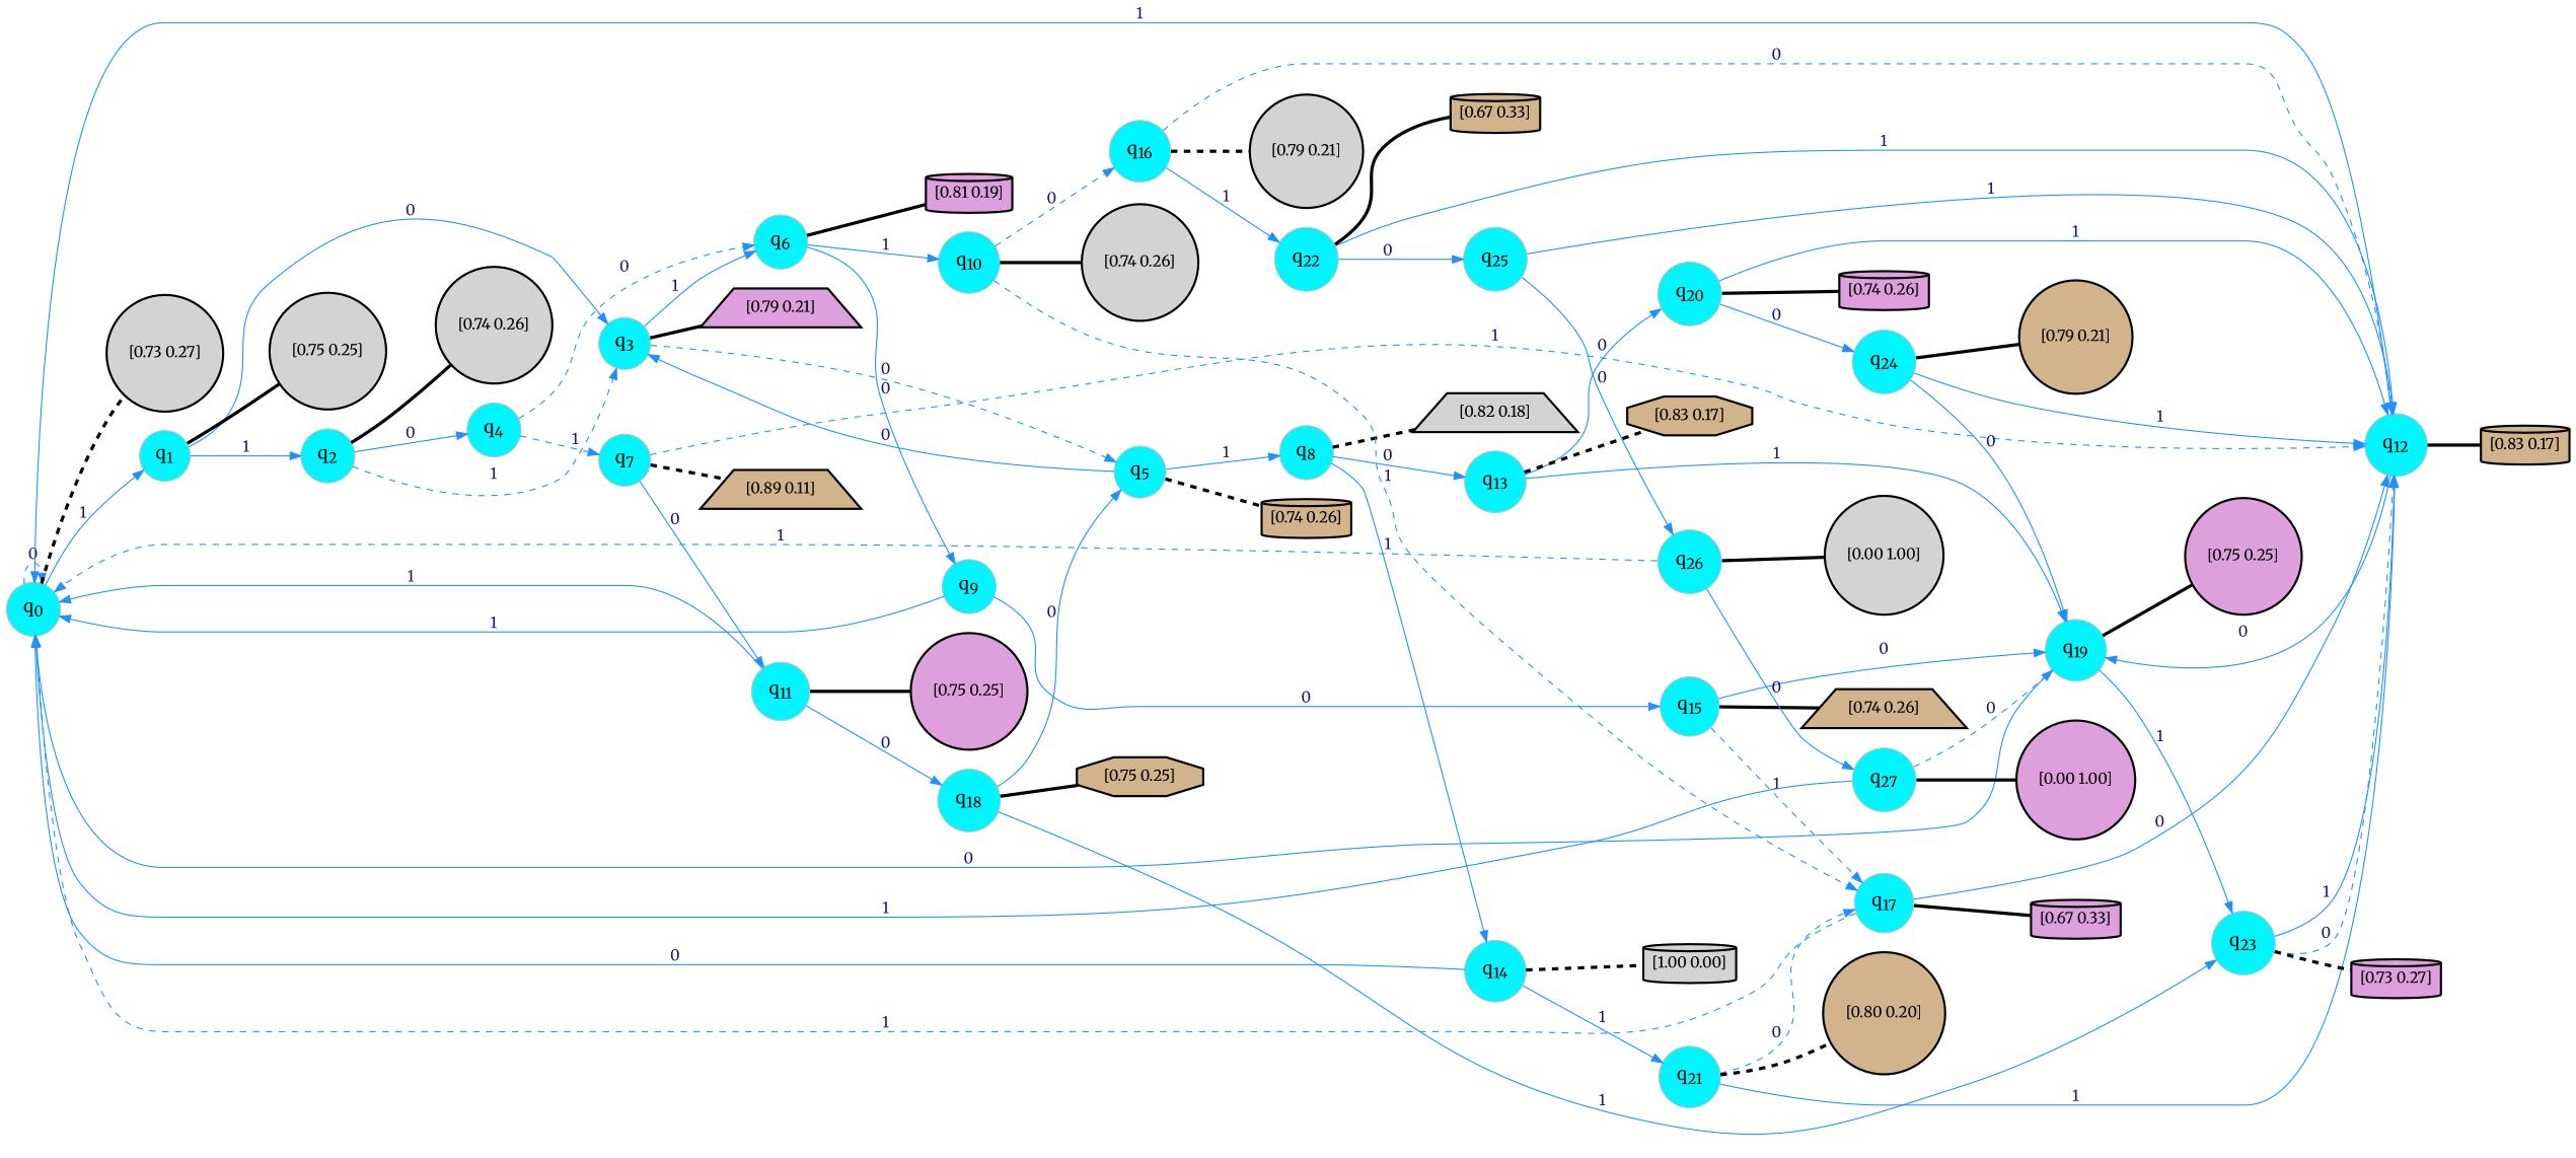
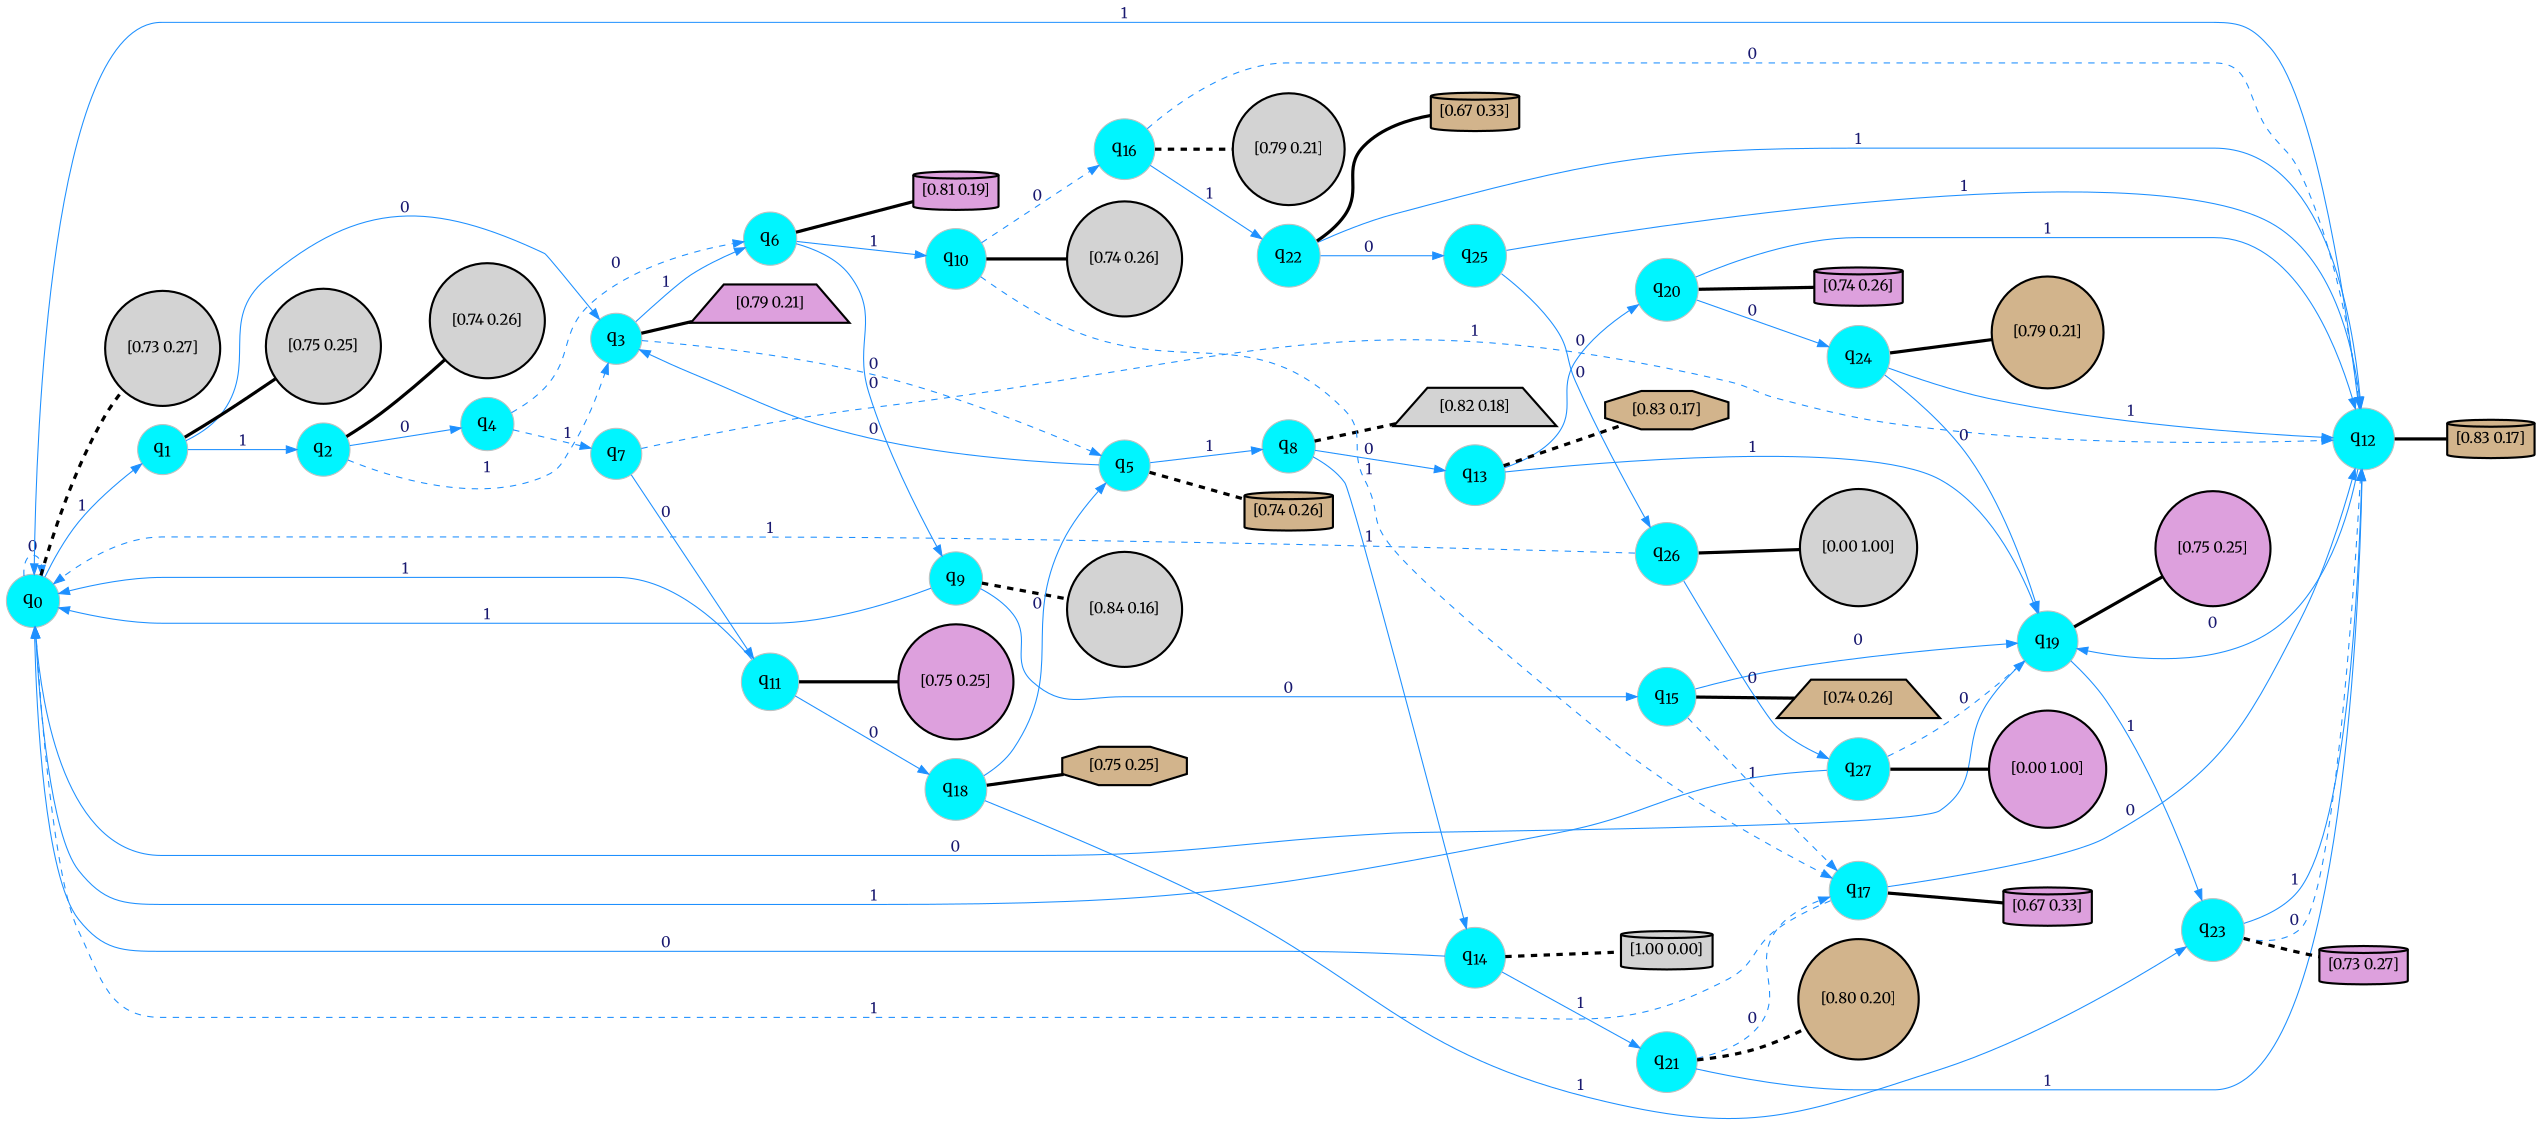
  digraph {
    fontname=Merriweather
    rankdir=LR
    node [color=gray fillcolor=turquoise1 fontcolor=black fontname=Merriweather fontsize=16 fontweight=bold shape=circle style=filled]
    edge [arrowsize=1 color=dodgerblue1 fontcolor=midnightblue fontname=Merriweather fontweight=bold penwidth=1 style=solid weight=20]
    n1 [label=<q<SUB>0</SUB>>]
    n2 [label=<q<SUB>1</SUB>>]
    n3 [color=black fillcolor=lightgrey fontsize=14 label="[0.73 0.27]" penwidth=2]
    n4 [label=<q<SUB>2</SUB>>]
    n5 [label=<q<SUB>3</SUB>>]
    n6 [color=black fillcolor=lightgrey fontsize=14 label="[0.75 0.25]" penwidth=2]
    n7 [label=<q<SUB>4</SUB>>]
    n8 [color=black fillcolor=lightgrey fontsize=14 label="[0.74 0.26]" penwidth=2]
    n9 [label=<q<SUB>5</SUB>>]
    n10 [label=<q<SUB>6</SUB>>]
    n11 [color=black fillcolor=plum fontsize=14 label="[0.79 0.21]" penwidth=2 shape=trapezium]
    n12 [label=<q<SUB>7</SUB>>]
    n13 [label=<q<SUB>8</SUB>>]
    n14 [color=black fillcolor=tan fontsize=14 label="[0.74 0.26]" penwidth=2 shape=cylinder]
    n15 [label=<q<SUB>9</SUB>>]
    n16 [label=<q<SUB>10</SUB>>]
    n17 [color=black fillcolor=plum fontsize=14 label="[0.81 0.19]" penwidth=2 shape=cylinder]
    n18 [label=<q<SUB>11</SUB>>]
    n19 [label=<q<SUB>12</SUB>>]
-   n20 [color=black fillcolor=tan fontsize=14 label="[0.89 0.11]" penwidth=2 shape=trapezium]
    n21 [label=<q<SUB>13</SUB>>]
    n22 [label=<q<SUB>14</SUB>>]
    n23 [color=black fillcolor=lightgrey fontsize=14 label="[0.82 0.18]" penwidth=2 shape=trapezium]
    n24 [label=<q<SUB>15</SUB>>]
+   n25 [color=black fillcolor=lightgrey fontsize=14 label="[0.84 0.16]" penwidth=2]
    n26 [label=<q<SUB>16</SUB>>]
    n27 [label=<q<SUB>17</SUB>>]
    n28 [color=black fillcolor=lightgrey fontsize=14 label="[0.74 0.26]" penwidth=2]
    n29 [label=<q<SUB>18</SUB>>]
    n30 [color=black fillcolor=plum fontsize=14 label="[0.75 0.25]" penwidth=2]
    n31 [label=<q<SUB>19</SUB>>]
    n32 [color=black fillcolor=tan fontsize=14 label="[0.83 0.17]" penwidth=2 shape=cylinder]
    n33 [label=<q<SUB>20</SUB>>]
    n34 [color=black fillcolor=tan fontsize=14 label="[0.83 0.17]" penwidth=2 shape=octagon]
    n35 [label=<q<SUB>21</SUB>>]
    n36 [color=black fillcolor=lightgrey fontsize=14 label="[1.00 0.00]" penwidth=2 shape=cylinder]
    n37 [color=black fillcolor=tan fontsize=14 label="[0.74 0.26]" penwidth=2 shape=trapezium]
    n38 [label=<q<SUB>22</SUB>>]
    n39 [color=black fillcolor=lightgrey fontsize=14 label="[0.79 0.21]" penwidth=2]
    n40 [color=black fillcolor=plum fontsize=14 label="[0.67 0.33]" penwidth=2 shape=cylinder]
    n41 [label=<q<SUB>23</SUB>>]
    n42 [color=black fillcolor=tan fontsize=14 label="[0.75 0.25]" penwidth=2 shape=octagon]
    n43 [color=black fillcolor=plum fontsize=14 label="[0.75 0.25]" penwidth=2]
    n44 [label=<q<SUB>24</SUB>>]
    n45 [color=black fillcolor=plum fontsize=14 label="[0.74 0.26]" penwidth=2 shape=cylinder]
    n46 [color=black fillcolor=tan fontsize=14 label="[0.80 0.20]" penwidth=2]
    n47 [label=<q<SUB>25</SUB>>]
    n48 [color=black fillcolor=tan fontsize=14 label="[0.67 0.33]" penwidth=2 shape=cylinder]
    n49 [color=black fillcolor=plum fontsize=14 label="[0.73 0.27]" penwidth=2 shape=cylinder]
    n50 [color=black fillcolor=tan fontsize=14 label="[0.79 0.21]" penwidth=2]
    n51 [label=<q<SUB>26</SUB>>]
    n52 [label=<q<SUB>27</SUB>>]
    n53 [color=black fillcolor=lightgrey fontsize=14 label="[0.00 1.00]" penwidth=2]
    n54 [color=black fillcolor=plum fontsize=14 label="[0.00 1.00]" penwidth=2]
    n1 -> n1 [label=0 style=dashed]
    n1 -> n2 [label=1]
    n1 -> n3 [arrowhead=none color=black penwidth=3 style=dashed]
    n2 -> n4 [label=1]
    n2 -> n5 [label=0 style=bold]
    n2 -> n6 [arrowhead=none color=black penwidth=3]
    n4 -> n5 [label=1 style=dashed]
    n4 -> n7 [label=0]
    n4 -> n8 [arrowhead=none color=black penwidth=3]
    n5 -> n9 [label=0 style=dashed]
    n5 -> n10 [label=1]
    n5 -> n11 [arrowhead=none color=black penwidth=3 style=bold]
    n7 -> n10 [label=0 style=dashed]
    n7 -> n12 [label=1 style=dashed]
    n9 -> n5 [label=0]
    n9 -> n13 [label=1]
    n9 -> n14 [arrowhead=none color=black penwidth=3 style=dashed]
    n10 -> n15 [label=0]
    n10 -> n16 [label=1]
    n10 -> n17 [arrowhead=none color=black penwidth=3]
    n12 -> n18 [label=0 style=bold]
    n12 -> n19 [label=1 style=dashed]
-   n12 -> n20 [arrowhead=none color=black penwidth=3 style=dashed]
    n13 -> n21 [label=0 style=bold]
    n13 -> n22 [label=1 style=bold]
    n13 -> n23 [arrowhead=none color=black penwidth=3 style=dashed]
    n15 -> n1 [label=1]
    n15 -> n24 [label=0 style=bold]
+   n15 -> n25 [arrowhead=none color=black penwidth=3 style=dashed]
    n16 -> n26 [label=0 style=dashed]
    n16 -> n27 [label=1 style=dashed]
    n16 -> n28 [arrowhead=none color=black penwidth=3]
    n18 -> n1 [label=1 style=bold]
    n18 -> n29 [label=0]
    n18 -> n30 [arrowhead=none color=black penwidth=3 style=bold]
    n19 -> n1 [label=1]
    n19 -> n31 [label=0 style=bold]
    n19 -> n32 [arrowhead=none color=black penwidth=3]
    n21 -> n31 [label=1 style=bold]
    n21 -> n33 [label=0 style=bold]
    n21 -> n34 [arrowhead=none color=black penwidth=3 style=dashed]
    n22 -> n1 [label=0]
    n22 -> n35 [label=1 style=bold]
    n22 -> n36 [arrowhead=none color=black penwidth=3 style=dashed]
    n24 -> n27 [label=1 style=dashed]
    n24 -> n31 [label=0 style=bold]
    n24 -> n37 [arrowhead=none color=black penwidth=3]
    n26 -> n19 [label=0 style=dashed]
    n26 -> n38 [label=1]
    n26 -> n39 [arrowhead=none color=black penwidth=3 style=dashed]
    n27 -> n1 [label=1 style=dashed]
    n27 -> n19 [label=0 style=bold]
    n27 -> n40 [arrowhead=none color=black penwidth=3 style=bold]
    n29 -> n9 [label=0]
    n29 -> n41 [label=1]
    n29 -> n42 [arrowhead=none color=black penwidth=3]
    n31 -> n1 [label=0]
    n31 -> n41 [label=1]
    n31 -> n43 [arrowhead=none color=black penwidth=3]
    n33 -> n19 [label=1]
    n33 -> n44 [label=0 style=bold]
    n33 -> n45 [arrowhead=none color=black penwidth=3]
    n35 -> n19 [label=1 style=bold]
    n35 -> n27 [label=0 style=dashed]
    n35 -> n46 [arrowhead=none color=black penwidth=3 style=dashed]
    n38 -> n19 [label=1]
    n38 -> n47 [label=0 style=bold]
    n38 -> n48 [arrowhead=none color=black penwidth=3]
    n41 -> n19 [label=0 style=dashed]
    n41 -> n19 [label=1]
    n41 -> n49 [arrowhead=none color=black penwidth=3 style=dashed]
    n44 -> n19 [label=1]
    n44 -> n31 [label=0 style=bold]
    n44 -> n50 [arrowhead=none color=black penwidth=3 style=bold]
    n47 -> n19 [label=1]
    n47 -> n51 [label=0 style=bold]
    n51 -> n1 [label=1 style=dashed]
    n51 -> n52 [label=0]
    n51 -> n53 [arrowhead=none color=black penwidth=3 style=bold]
    n52 -> n1 [label=1 style=bold]
    n52 -> n31 [label=0 style=dashed]
    n52 -> n54 [arrowhead=none color=black penwidth=3 style=bold]
  }
